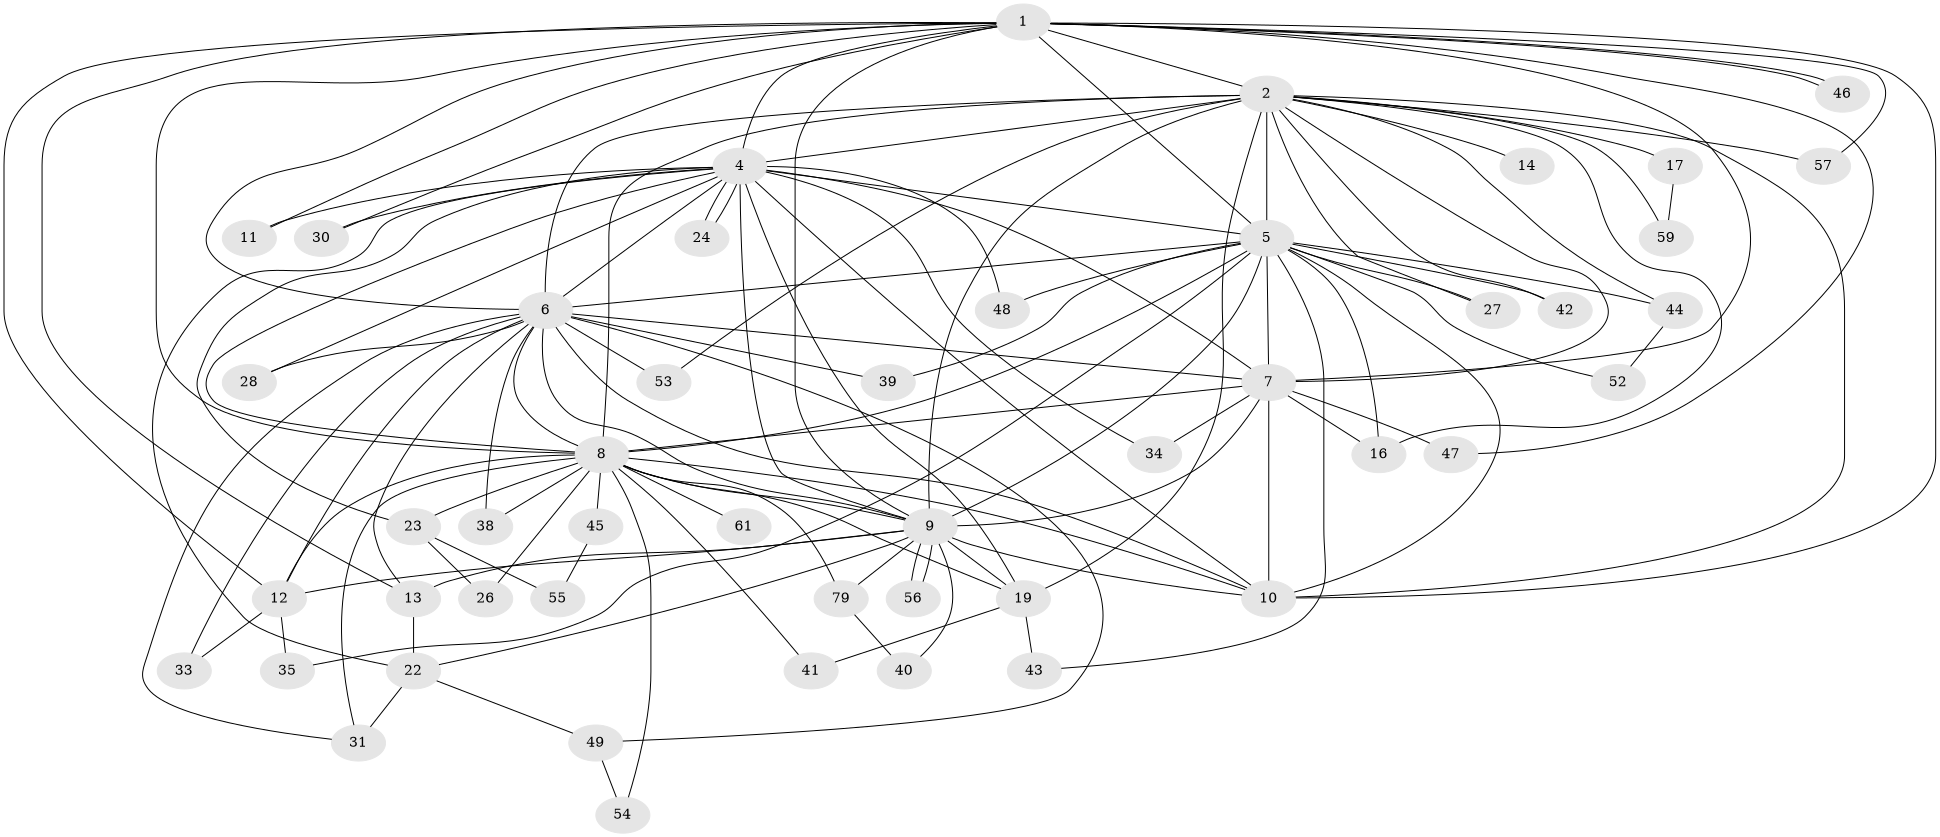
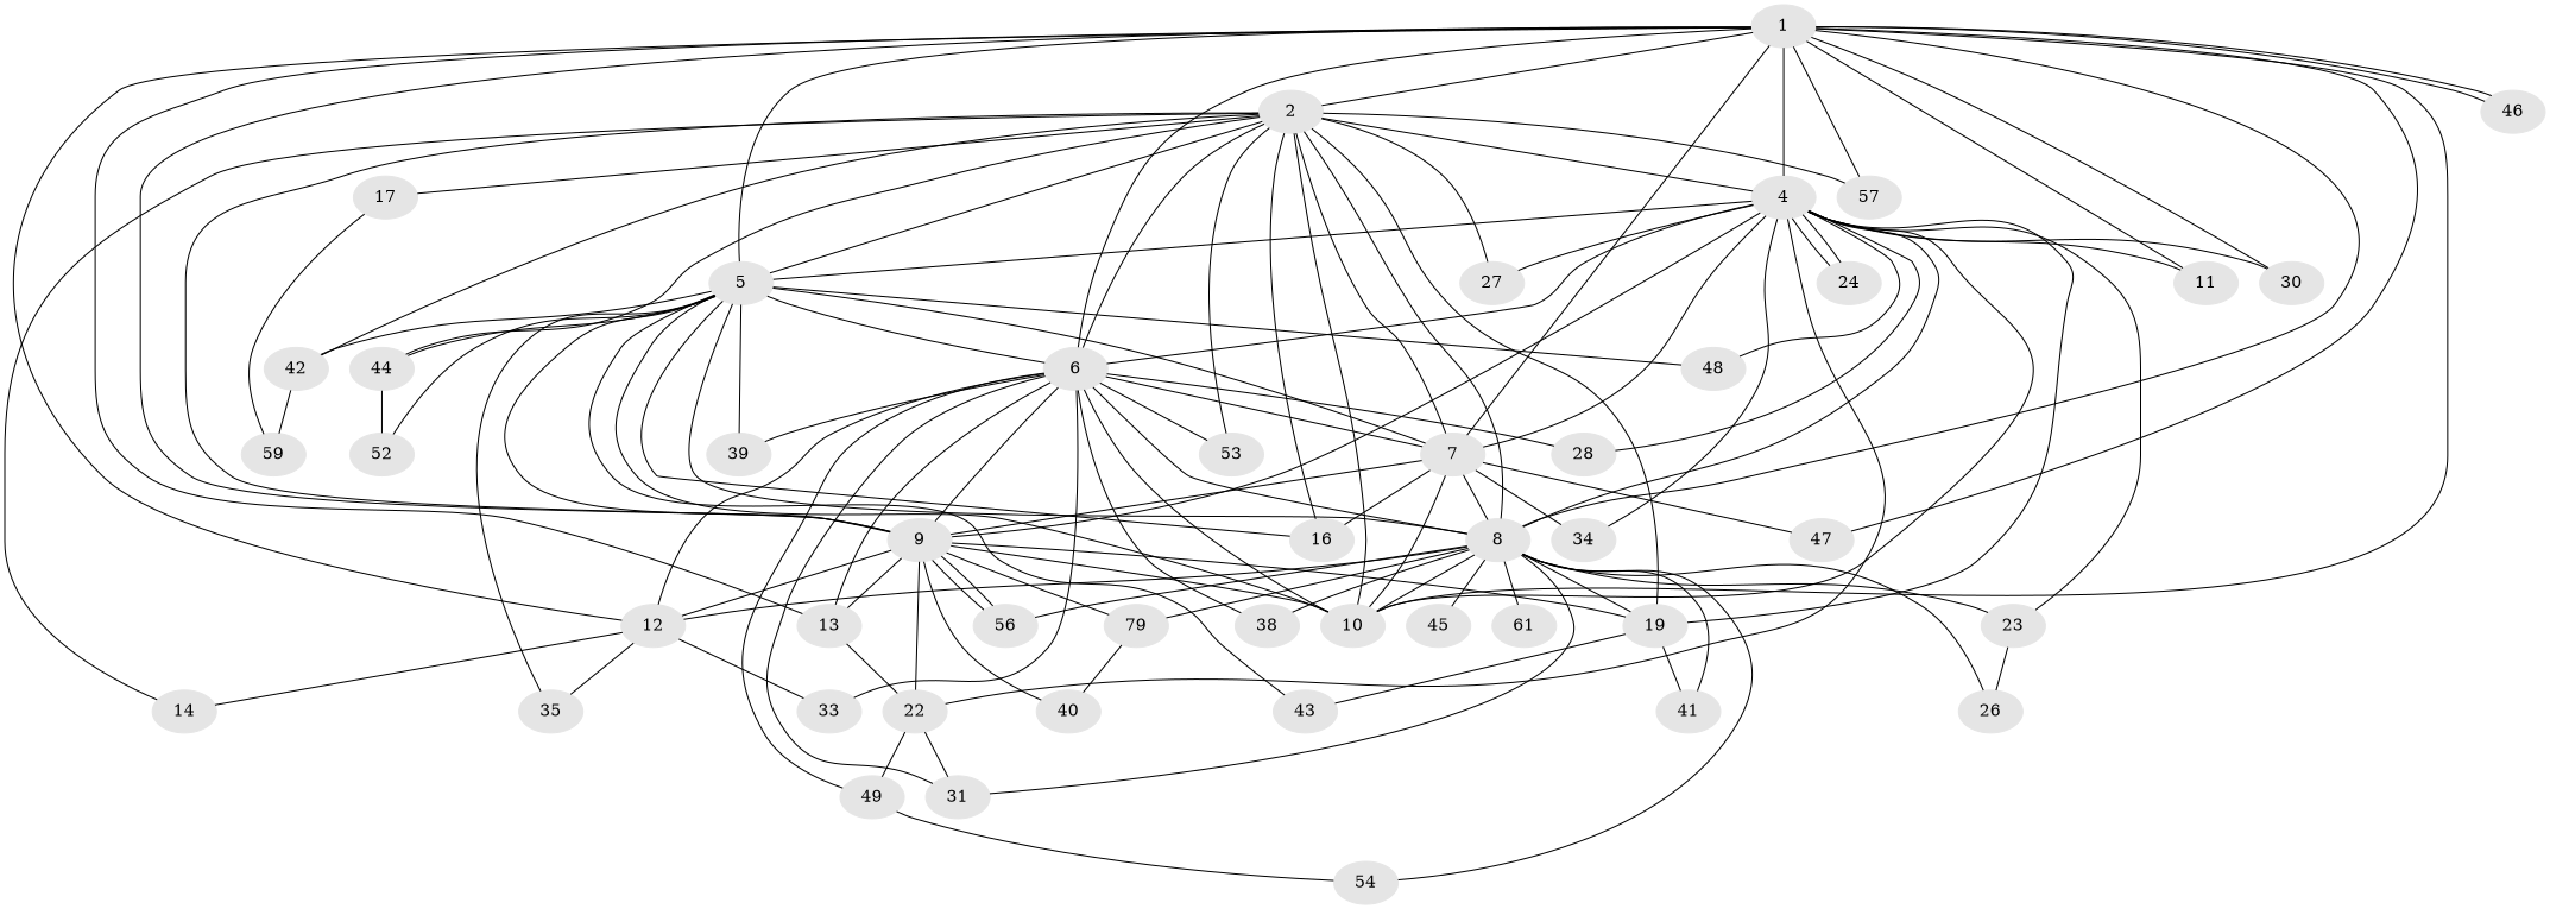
  graph {
    node [color=gray90 style=filled]
    1 [super="+37"]
    2 [super="+3"]
    4 [super="+51"]
    5 [super="+15"]
    6 [super="+50"]
    7 [super="+21"]
    8 [super="+20"]
    9 [super="+36"]
    10 [super="+58"]
    11
    12 [super="+60"]
    13 [super="+18"]
    30
    46
    47
    57
    14
    16
    17
    19
    27
    42
    44
    53
    59
    22 [super="+25"]
    23
    24
    28
    34
    48
    35
    39
    43
    52
    31 [super="+32"]
    33
    38
    49
    26
    n41 [label=79]
    41
    45
    54
    61
    40
    56
-   55
    1 -- 2 [weight=2]
    1 -- 4
    1 -- 5
    1 -- 6
    1 -- 7
    1 -- 8
    1 -- 9
    1 -- 10
    1 -- 11
    1 -- 12
    1 -- 13
    1 -- 30
    1 -- 46
    1 -- 46
    1 -- 47
    1 -- 57
    2 -- 4 [weight=2]
    2 -- 5 [weight=2]
    2 -- 6 [weight=2]
    2 -- 7 [weight=2]
    2 -- 8 [weight=2]
    2 -- 9 [weight=2]
    2 -- 10 [weight=3]
    2 -- 57
    2 -- 14
    2 -- 16
    2 -- 17
    2 -- 19
    2 -- 27
    2 -- 42
    2 -- 44
    2 -- 53
-   2 -- 59
+   42 -- 59
    4 -- 5
    4 -- 6
    4 -- 7
    4 -- 8
    4 -- 9
    4 -- 10
    4 -- 11
    4 -- 30
    4 -- 19
-   5 -- 27
+   4 -- 27
    4 -- 22
    4 -- 23
    4 -- 24
    4 -- 24
    4 -- 28
    4 -- 34
    4 -- 48
    5 -- 6
    5 -- 7
    5 -- 8 [weight=2]
    5 -- 9
    5 -- 10
    5 -- 16
    5 -- 42
    5 -- 44
    5 -- 48
    5 -- 35
    5 -- 39
    5 -- 43
    5 -- 52
    6 -- 7
    6 -- 8 [weight=2]
    6 -- 9
    6 -- 10
    6 -- 12
    6 -- 13
    6 -- 53
    6 -- 28
    6 -- 39
    6 -- 31
    6 -- 33
    6 -- 38
    6 -- 49
    7 -- 8
    7 -- 9
    7 -- 10
    7 -- 47
    7 -- 16
    7 -- 34
-   8 -- 9
+   8 -- 56
    8 -- 10
    8 -- 12
    8 -- 19
    8 -- 23
    8 -- 31
    8 -- 38
    8 -- 26
    8 -- n41
    8 -- 41
    8 -- 45
    8 -- 54
    8 -- 61 [weight=2]
    9 -- 10
    9 -- 12
    9 -- 13
    9 -- 19
    9 -- 22
    9 -- n41
    9 -- 40
    9 -- 56
    9 -- 56
+   12 -- 14
    12 -- 35
    12 -- 33
    13 -- 22
    17 -- 59
    19 -- 43
    19 -- 41
    44 -- 52
    22 -- 31
    22 -- 49
    23 -- 26
-   23 -- 55
    49 -- 54
    n41 -- 40
-   45 -- 55
  }
